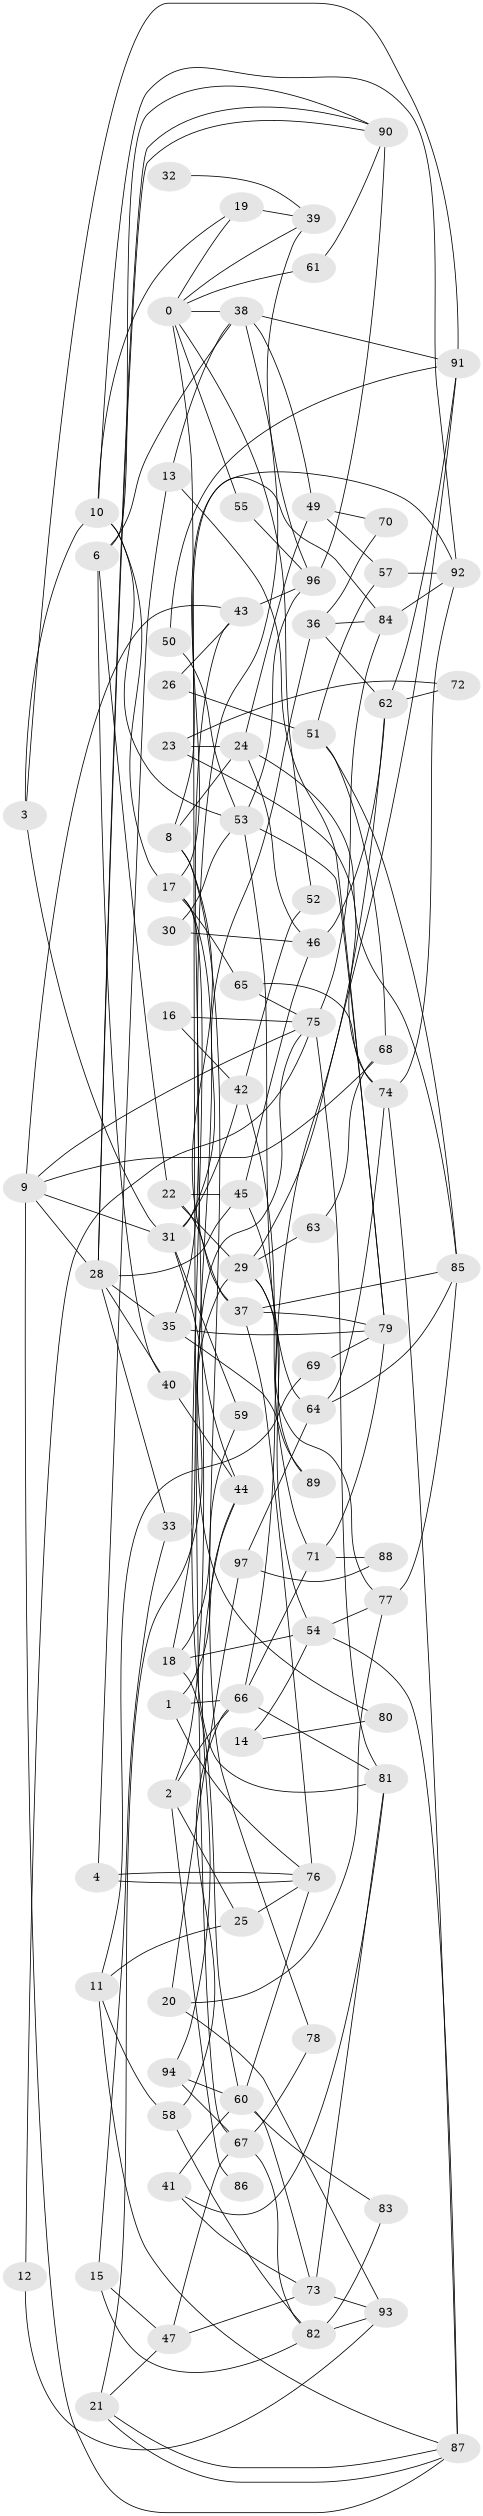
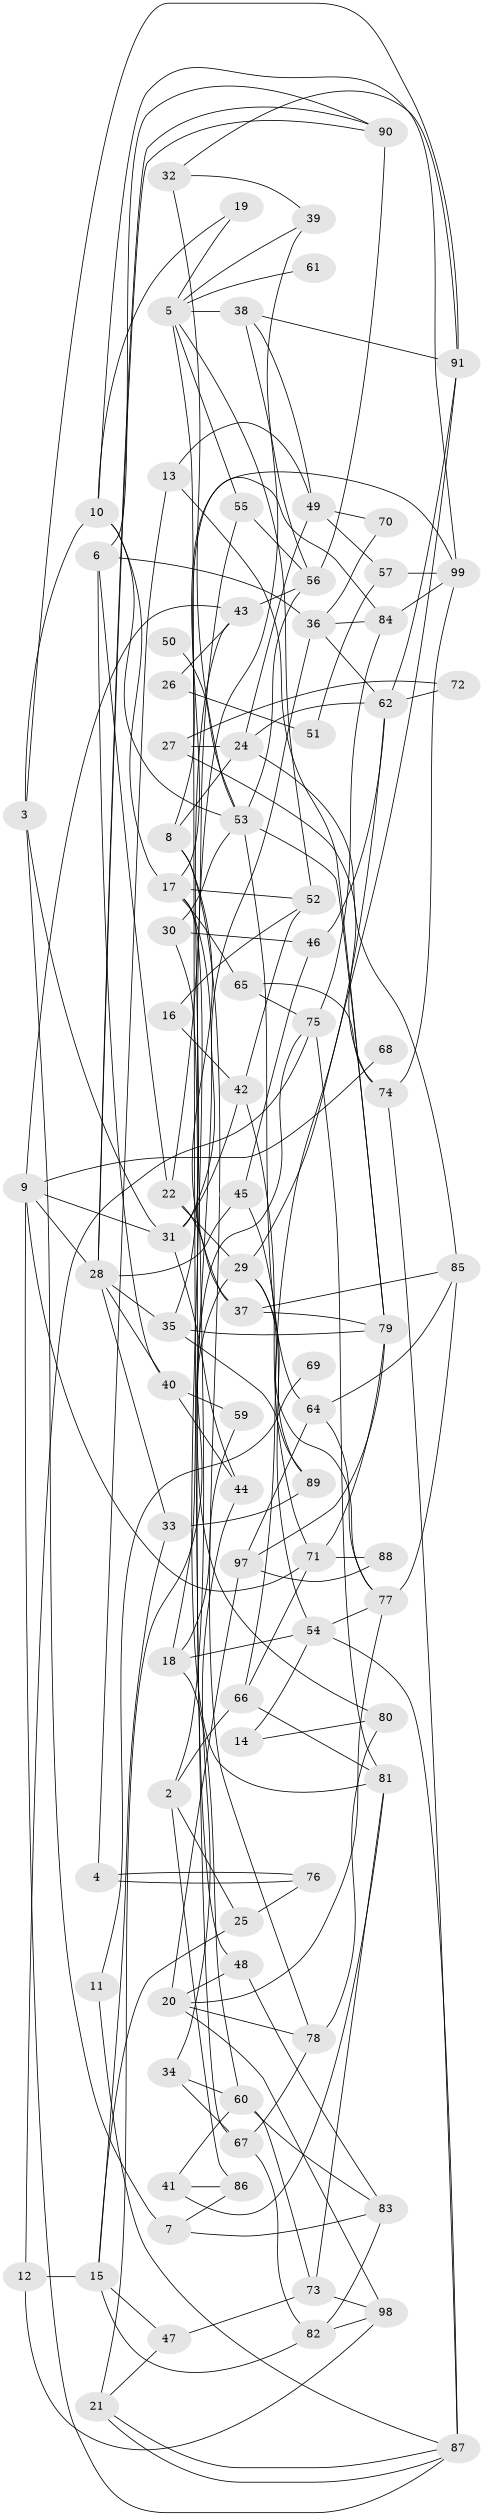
  graph {
    rankdir=LR
    node [color=gray90 style=filled]
-   1
    44
    66
    76
    91
    81
    71
    2
    25
    39
    86
    3
+   7
    10
    31
    83
    19
    17
    53
-   92
+   92 [label=99]
    36
    42
    4
    13
    38
    79
-   5 [label=0]
+   5
    52
    55
    61
    67
    49
-   56 [label=96]
+   56
    90
    78
    82
    6
    22
    40
    37
    29
    84
    62
    70
    59
    8
    24
    85
    80
    9
    28
    43
    68
    75
    87
    33
    35
    45
    65
    64
    11
-   58
    69
    12
    15
-   93
+   93 [label=98]
    47
    14
    54
    77
    89
    73
    16
    74
    18
    60
    20
    n78 [label=97]
+   48
    88
    21
-   63
-   23
+   23 [label=27]
    72
    57
    26
    51
    46
    30
    32
-   34 [label=94]
+   34
    41
    50
-   1 -- 44
-   1 -- 66
-   1 -- 76
    66 -- 91
    66 -- 81
    66 -- 71
    71 -- 79
    71 -- 88
    2 -- 66
    2 -- 25
    2 -- 39
    2 -- 86
    25 -- 76
    3 -- 91
+   3 -- 7
    3 -- 10
    3 -- 31
+   7 -- 86
+   7 -- 83
    10 -- 19
    10 -- 17
    10 -- 53
    10 -- 92
    31 -- 44
    31 -- 36
    31 -- 42
-   19 -- 39
    17 -- 81
    17 -- 92
+   17 -- 52
    17 -- 80
    17 -- 65
    53 -- 79
    53 -- 56
    53 -- 64
    36 -- 84
    36 -- 62
    36 -- 70
    42 -- 71
    42 -- 52
    4 -- 76
    4 -- 76
    4 -- 13
-   13 -- 38
+   13 -- 49
    13 -- 79
    38 -- 91
    38 -- 49
    38 -- 56
    5 -- 39
    5 -- 19
    5 -- 38
    5 -- 52
    5 -- 55
    5 -- 61
    5 -- 67
    55 -- 56
-   61 -- 90
    67 -- 78
    67 -- 82
    49 -- 70
    49 -- 57
    56 -- 90
+   78 -- 80
    82 -- 83
    82 -- 93
-   6 -- 38
+   6 -- 36
    6 -- 90
    6 -- 22
    6 -- 40
-   22 -- 45
+   22 -- 55
    22 -- 37
    22 -- 29
    40 -- 44
-   31 -- 59
-   37 -- 76
+   40 -- 59
    37 -- 79
    37 -- 85
    29 -- 62
    29 -- 77
    29 -- 89
-   29 -- 63
    84 -- 92
    62 -- 91
    62 -- 72
    8 -- 78
    8 -- 37
    8 -- 84
    8 -- 24
    24 -- 49
-   24 -- 46
+   24 -- 62
    24 -- 85
    9 -- 31
    9 -- 28
    9 -- 43
    9 -- 68
-   9 -- 75
+   9 -- 71
    9 -- 87
    28 -- 90
    28 -- 90
    28 -- 40
    28 -- 33
    28 -- 35
    28 -- 45
    43 -- 56
    75 -- 81
    75 -- 84
+   33 -- 89
    35 -- 79
    35 -- 43
    35 -- 89
    45 -- 54
    45 -- 46
    65 -- 75
    65 -- 74
    64 -- 85
-   64 -- 74
-   11 -- 25
+   64 -- 77
+   15 -- 25
    11 -- 87
-   11 -- 58
    11 -- 69
-   58 -- 66
-   58 -- 82
-   69 -- 79
+   n78 -- 79
    12 -- 75
+   12 -- 15
    12 -- 93
    15 -- 82
    15 -- 33
    15 -- 47
-   47 -- 67
    47 -- 73
    14 -- 80
    14 -- 54
    54 -- 87
    54 -- 77
    77 -- 85
    73 -- 81
    73 -- 93
    16 -- 42
-   16 -- 75
+   16 -- 52
    74 -- 92
    74 -- 87
    18 -- 59
    18 -- 75
    18 -- 54
    18 -- 60
-   60 -- 76
    60 -- 83
    60 -- 73
+   20 -- 78
    20 -- 93
    20 -- 77
    20 -- n78
+   20 -- 48
    n78 -- 64
    n78 -- 88
+   48 -- 83
    21 -- 29
    21 -- 87
    21 -- 87
    21 -- 47
-   63 -- 68
    23 -- 24
    23 -- 74
    23 -- 72
    57 -- 92
    26 -- 43
    26 -- 51
-   51 -- 85
-   51 -- 68
    51 -- 57
    46 -- 62
    30 -- 53
+   30 -- 48
    30 -- 46
    32 -- 39
+   32 -- 53
    34 -- 44
    34 -- 67
    34 -- 60
    41 -- 81
-   41 -- 73
+   41 -- 86
    41 -- 60
-   50 -- 91
+   32 -- 91
    50 -- 53
  }
